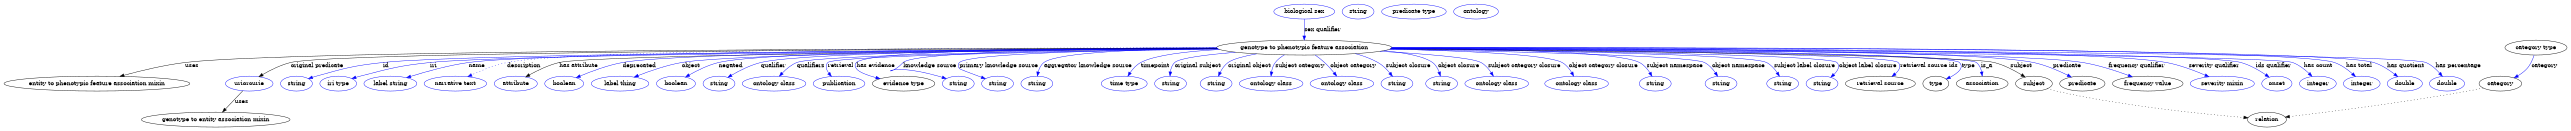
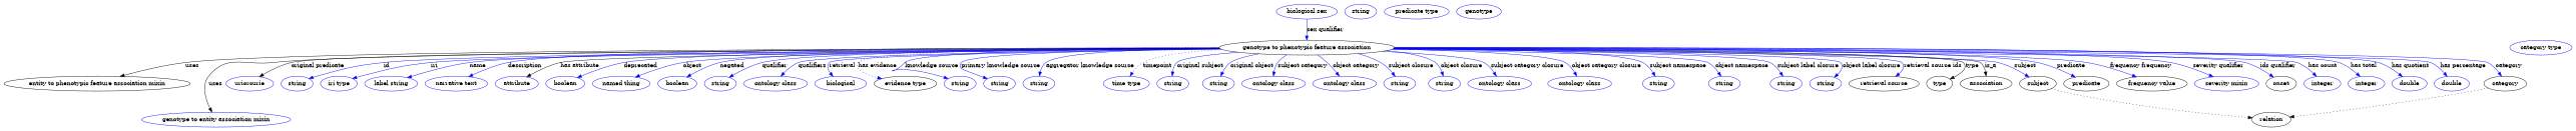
  digraph {
    node [color=blue]
    edge [color=blue style=solid]
    n1 [height=0.5 label="genotype to phenotypic feature association" width=5.8675 color=""]
    association [height=0.5 width=1.7332 color=""]
    "entity to phenotypic feature association mixin" [height=0.5 width=6.2286 color=""]
-   "genotype to entity association mixin" [height=0.5 width=4.9829 color=""]
+   "genotype to entity association mixin" [height=0.5 width=4.9829]
    n5 [height=0.5 label=string width=1.0652]
    n6 [height=0.5 label="iri type" width=1.2277]
    n7 [height=0.5 label="label string" width=1.5707]
    n8 [height=0.5 label="narrative text" width=2.0943]
    n9 [height=0.5 label=attribute width=1.4443]
    n10 [height=0.5 label=boolean width=1.2999]
-   n11 [height=0.5 label="label thing" width=1.9318]
+   n11 [height=0.5 label="named thing" width=1.9318]
    n12 [height=0.5 label=boolean width=1.2999]
    n13 [height=0.5 label=string width=1.0652]
    n14 [height=0.5 label="ontology class" width=2.1304]
-   n15 [height=0.5 label=publication width=1.7332]
+   n15 [height=0.5 label=biological width=1.7332]
    n16 [color=black height=0.5 label="evidence type" width=2.0943]
    n17 [height=0.5 label=string width=1.0652]
    n18 [height=0.5 label=string width=1.0652]
    n19 [height=0.5 label=string width=1.0652]
    n20 [height=0.5 label="time type" width=1.5346]
    n21 [height=0.5 label=string width=1.0652]
    n22 [height=0.5 label=uriorcurie width=1.5887]
    n23 [height=0.5 label=string width=1.0652]
    n24 [height=0.5 label="ontology class" width=2.1304]
    n25 [height=0.5 label="ontology class" width=2.1304]
    n26 [height=0.5 label=string width=1.0652]
    n27 [height=0.5 label=string width=1.0652]
    n28 [height=0.5 label="ontology class" width=2.1304]
    n29 [height=0.5 label="ontology class" width=2.1304]
    n30 [height=0.5 label=string width=1.0652]
    n31 [height=0.5 label=string width=1.0652]
    n32 [height=0.5 label=string width=1.0652]
    n33 [height=0.5 label=string width=1.0652]
    n34 [color=black height=0.5 label="retrieval source" width=2.347]
    type [height=0.5 width=0.86659 color=""]
    category [height=0.5 width=1.4263 color=""]
    predicate [height=0.5 width=1.5165 color=""]
    subject [height=0.5 width=1.2277 color=""]
    n39 [color=black height=0.5 label="frequency value" width=2.3651]
    n40 [height=0.5 label="severity mixin" width=2.1123]
-   n41 [height=0.5 label=onset width=1.011]
+   n41 [color=black height=0.5 label=onset width=1.011]
    n42 [height=0.5 label=integer width=1.2277]
    n43 [height=0.5 label=integer width=1.2277]
    n44 [height=0.5 label=double width=1.1735]
    n45 [height=0.5 label=double width=1.1735]
    relation [height=0.5 width=1.2999 color=""]
    n47 [height=0.5 label="biological sex" width=2.0401]
    n48 [height=0.5 label=string width=1.0652]
-   n49 [color=black height=0.5 label="category type" width=2.0762]
+   n49 [height=0.5 label="category type" width=2.0762]
    n50 [height=0.5 label="predicate type" width=2.1665]
-   n51 [height=0.5 label=ontology width=1.4985]
-   n1 -> association [label=is_a style=""]
+   n51 [height=0.5 label=genotype width=1.4985]
+   n1 -> association [label=is_a color="" style=""]
    n1 -> "entity to phenotypic feature association mixin" [label=uses color="" style=""]
-   n22 -> "genotype to entity association mixin" [label=uses color="" style=""]
+   n1 -> "genotype to entity association mixin" [label=uses color="" style=""]
    n1 -> n5 [label=id]
    n1 -> n6 [label=iri]
    n1 -> n7 [label=name]
-   n1 -> n8 [label=description style=dotted]
+   n1 -> n8 [label=description]
    n1 -> n9 [color=black label="has attribute"]
    n1 -> n10 [label=deprecated]
    n1 -> n11 [label=object]
    n1 -> n12 [label=negated]
    n1 -> n13 [label=qualifier]
    n1 -> n14 [label=qualifiers]
    n1 -> n15 [label=retrieval]
-   n1 -> n16 [label="has evidence"]
+   n1 -> n16 [label="has evidence" style=dotted]
    n1 -> n17 [label="knowledge source"]
    n1 -> n18 [label="primary knowledge source"]
    n1 -> n19 [label="aggregator knowledge source"]
-   n1 -> n20 [label=timepoint]
+   n1 -> n20 [label=timepoint style=dotted]
    n1 -> n21 [label="original subject"]
    n1 -> n22 [color=black label="original predicate"]
    n1 -> n23 [label="original object"]
    n1 -> n24 [label="subject category"]
    n1 -> n25 [label="object category"]
    n1 -> n26 [label="subject closure"]
    n1 -> n27 [label="object closure"]
    n1 -> n28 [label="subject category closure"]
    n1 -> n29 [label="object category closure"]
    n1 -> n30 [label="subject namespace"]
    n1 -> n31 [label="object namespace"]
    n1 -> n32 [label="subject label closure"]
    n1 -> n33 [label="object label closure"]
    n1 -> n34 [label="retrieval source ids"]
-   n1 -> type [label=type]
-   n49 -> category [label=category]
+   n1 -> type [color=black label=type]
+   n1 -> category [label=category]
    n1 -> predicate [label=predicate]
-   n1 -> subject [color=black label=subject]
-   n1 -> n39 [label="frequency qualifier"]
+   n1 -> subject [label=subject]
+   n1 -> n39 [label="frequency frequency"]
    n1 -> n40 [label="severity qualifier"]
    n1 -> n41 [label="ids qualifier"]
    n1 -> n42 [label="has count"]
    n1 -> n43 [label="has total"]
    n1 -> n44 [label="has quotient"]
    n1 -> n45 [label="has percentage"]
    category -> relation [style=dotted color=""]
    subject -> relation [style=dotted color=""]
    n47 -> n1 [label="sex qualifier"]
  }
